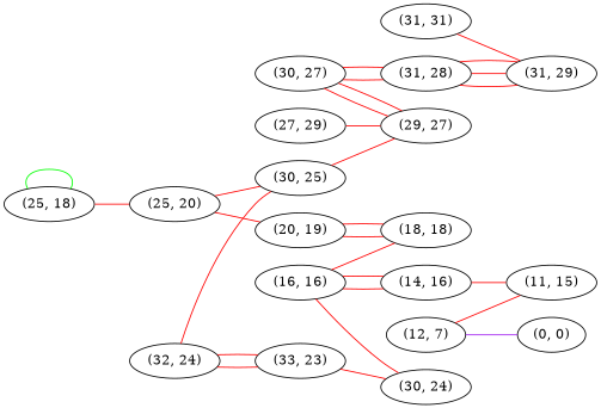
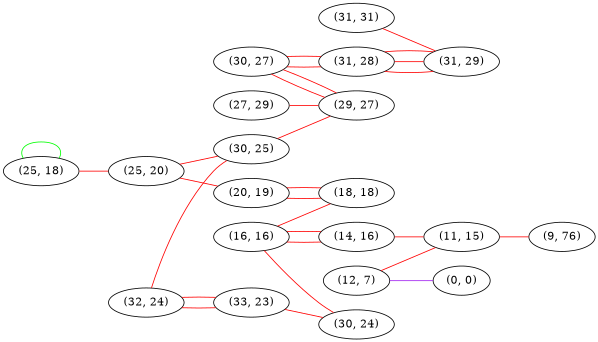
  graph {
    rankdir=LR
    edge [color=red weight=1]
    "(30, 27)"
    "(31, 28)"
    "(29, 27)"
    "(31, 29)"
    "(16, 16)"
    "(14, 16)"
    "(18, 18)"
    "(30, 24)"
    "(11, 15)"
+   "(9, 76)"
    "(25, 18)"
    "(25, 20)"
    "(30, 25)"
    "(20, 19)"
    "(12, 7)"
    "(0, 0)"
    n17 [label="(33, 23)"]
    "(32, 24)"
    "(31, 31)"
    "(27, 29)"
    "(30, 27)" -- "(31, 28)"
    "(30, 27)" -- "(31, 28)"
    "(30, 27)" -- "(29, 27)"
    "(30, 27)" -- "(29, 27)"
    "(31, 28)" -- "(31, 29)"
    "(31, 28)" -- "(31, 29)"
    "(31, 28)" -- "(31, 29)"
    "(16, 16)" -- "(14, 16)"
    "(16, 16)" -- "(14, 16)"
    "(16, 16)" -- "(18, 18)"
    "(16, 16)" -- "(30, 24)"
    "(14, 16)" -- "(11, 15)"
+   "(11, 15)" -- "(9, 76)"
    "(25, 18)" -- "(25, 18)" [color=green weight=2]
    "(25, 18)" -- "(25, 20)"
    "(25, 20)" -- "(30, 25)"
    "(25, 20)" -- "(20, 19)"
    "(30, 25)" -- "(29, 27)"
    "(20, 19)" -- "(18, 18)"
    "(20, 19)" -- "(18, 18)"
    "(12, 7)" -- "(11, 15)"
    "(12, 7)" -- "(0, 0)" [color=purple weight=4]
    n17 -- "(30, 24)"
    "(32, 24)" -- "(30, 25)"
    "(32, 24)" -- n17
    "(32, 24)" -- n17
    "(31, 31)" -- "(31, 29)"
    "(27, 29)" -- "(29, 27)"
  }
